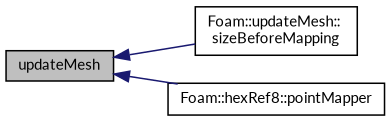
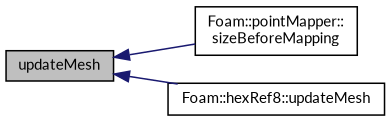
  digraph {
    fontname=Lato
    rankdir=LR
    node [color=black fontname=Lato fontsize=10 shape=record]
    edge [color=midnightblue dir=back fontname=Lato fontsize=10 labelfontname=Helvetica labelfontsize=10 style=solid]
    n1 [fillcolor=grey75 fontcolor=black height=0.2 label=updateMesh style=filled width=0.4]
-   n2 [height=0.2 label="Foam::updateMesh::\lsizeBeforeMapping" width=0.4]
-   n3 [height=0.2 label="Foam::hexRef8::pointMapper" width=0.4]
+   n2 [height=0.2 label="Foam::pointMapper::\lsizeBeforeMapping" width=0.4]
+   n3 [height=0.2 label="Foam::hexRef8::updateMesh" width=0.4]
    n1 -> n2
    n1 -> n3
  }
